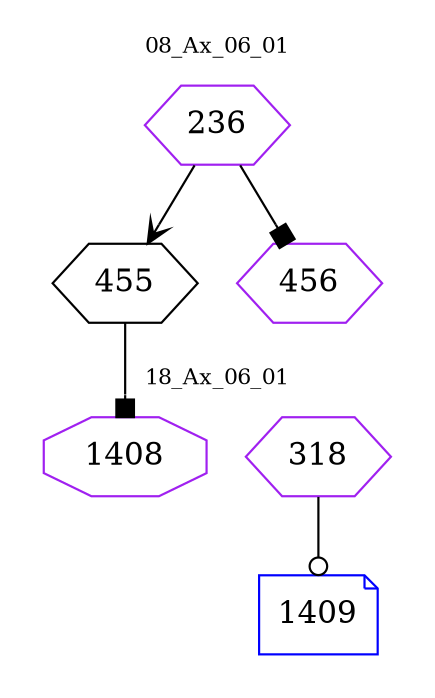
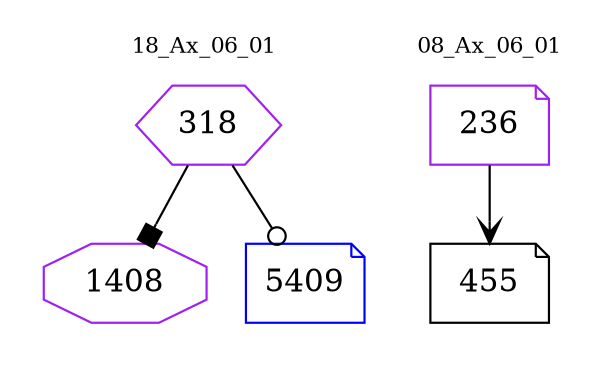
  digraph {
    node [color=purple shape=note]
    edge [arrowhead=box color=black]
    n1 [label=318 shape=hexagon]
    n2 [label=1408 shape=octagon]
-   n3 [color=blue label=1409]
-   n4 [label=236 shape=hexagon]
-   n5 [color=black label=455 shape=hexagon]
-   n6 [label=456 shape=hexagon]
+   n3 [color=blue label=5409]
+   n4 [label=236]
+   n5 [color=black label=455]
    subgraph cluster_1 {
      color=white
      fontsize=10
      label="18_Ax_06_01"
      n1
      n2
      n3
    }
    subgraph cluster_2 {
      color=white
      fontsize=10
      label="08_Ax_06_01"
      n4
      n5
-     n6
    }
-   n5 -> n2
+   n1 -> n2
    n1 -> n3 [arrowhead=odot]
    n4 -> n5 [arrowhead=vee]
-   n4 -> n6
  }
